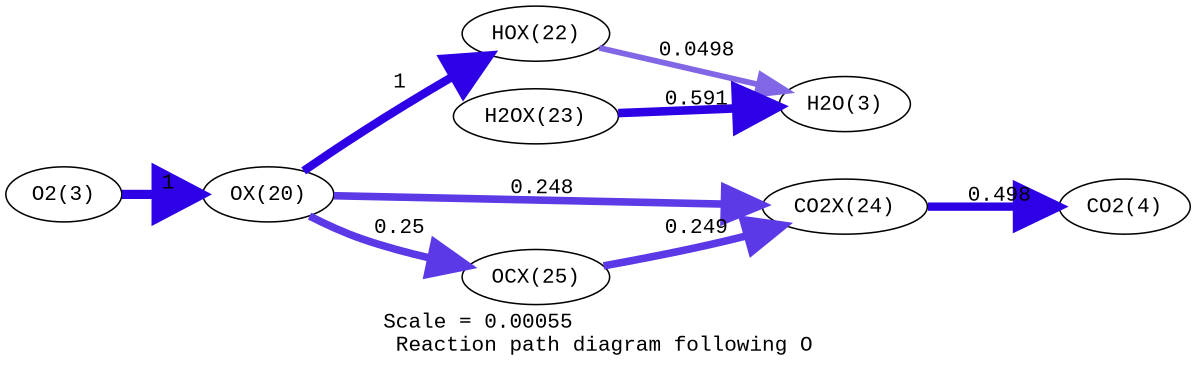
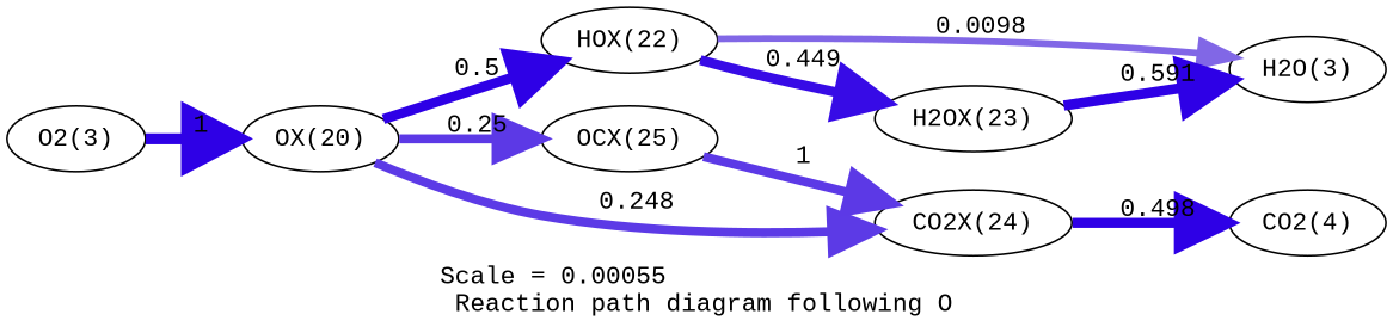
  digraph {
    fontname="Liberation Mono"
    label="Scale = 0.00055\l Reaction path diagram following O"
    rankdir=LR
    node [fontname="Liberation Mono"]
    edge [arrowsize=2.74 fontname="Liberation Mono" penwidth=4.95]
    n1 [label="O2(3)"]
    n2 [label="OX(20)"]
    n3 [label="HOX(22)"]
    n4 [label="OCX(25)"]
    n5 [label="CO2X(24)"]
    n6 [label="H2O(3)"]
    n7 [label="H2OX(23)"]
    n8 [label="CO2(4)"]
    n1 -> n2 [arrowsize=3 color="0.7, 1.5, 0.9" label=" 1" penwidth=6]
-   n2 -> n3 [color="0.7, 1, 0.9" label=" 1" penwidth=5.48]
+   n2 -> n3 [color="0.7, 1, 0.9" label=" 0.5" penwidth=5.48]
    n2 -> n4 [arrowsize=2.48 color="0.7, 0.75, 0.9" label=" 0.25"]
    n2 -> n5 [arrowsize=2.47 color="0.7, 0.748, 0.9" label=" 0.248"]
-   n3 -> n6 [arrowsize=1.87 color="0.7, 0.55, 0.9" label=" 0.0498" penwidth=3.74]
-   n4 -> n5 [arrowsize=2.47 color="0.7, 0.749, 0.9" label=" 0.249"]
+   n3 -> n6 [arrowsize=1.87 color="0.7, 0.55, 0.9" label=" 0.0098" penwidth=3.74]
+   n3 -> n7 [arrowsize=2.7 color="0.7, 0.949, 0.9" label=" 0.449" penwidth=5.4]
+   n4 -> n5 [arrowsize=2.47 color="0.7, 0.749, 0.9" label=" 1"]
    n5 -> n8 [color="0.7, 0.998, 0.9" label=" 0.498" penwidth=5.47]
    n7 -> n6 [arrowsize=2.8 color="0.7, 1.09, 0.9" label=" 0.591" penwidth=5.6]
  }
